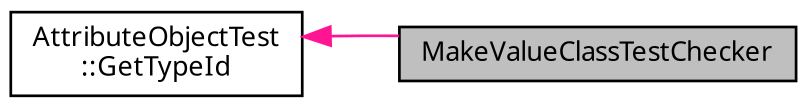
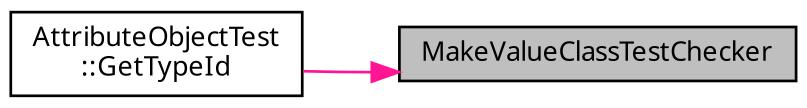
  digraph {
    rankdir=RL
    fontname="Noto Sans"
    node [color=black fontname="Noto Sans" fontsize=10 shape=record style=filled]
    n1 [fillcolor=grey75 fontcolor=black height=0.2 label=MakeValueClassTestChecker width=0.4]
    n2 [fillcolor=white height=0.2 label="AttributeObjectTest\l::GetTypeId" width=0.4]
-   n2 -> n1 [color=deeppink dir=back fontname="Noto Sans" fontsize=10 labelfontname=Helvetica labelfontsize=10 style=solid]
+   n1 -> n2 [color=deeppink dir=back fontname="Noto Sans" fontsize=10 labelfontname=Helvetica labelfontsize=10 style=solid]
  }
